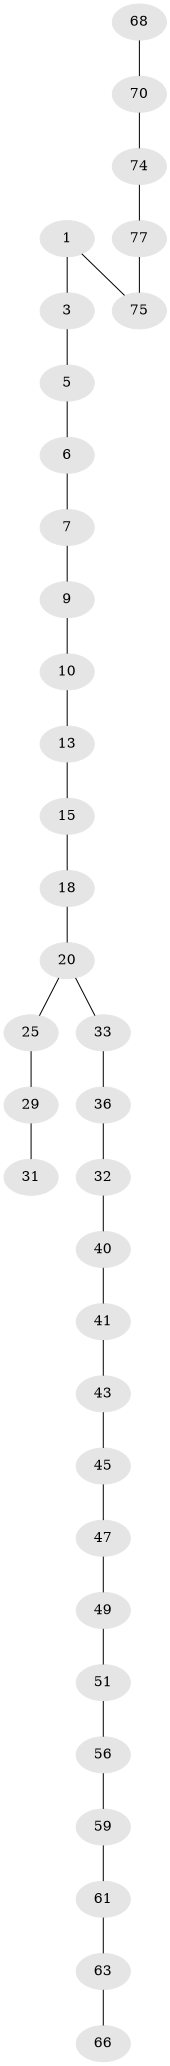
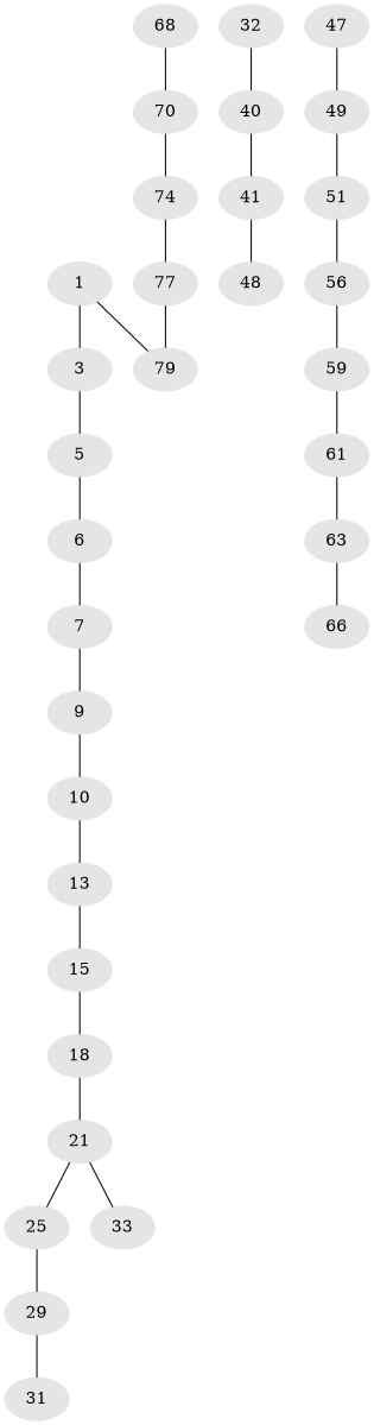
  graph {
    node [color=gray90 style=filled]
    1 [super="+2"]
    3 [super="+4"]
-   79 [super="+80" label=75]
+   79 [super="+80"]
    5
    6
    7 [super="+8"]
    9
    10 [super="+11"]
    13 [super="+14"]
    15 [super="+16"]
    18 [super="+19"]
-   20 [super="+21"]
+   20 [super="+21" label=21]
    25 [super="+26"]
    33 [super="+34"]
    29 [super="+30"]
    31 [super="+32"]
-   36 [super="+37"]
    n18 [label=32 super="+39"]
    40
    41 [super="+42"]
-   43 [super="+44"]
-   45 [super="+46"]
+   43 [super="+44" label=48]
    47 [super="+48"]
    49 [super="+50"]
    51 [super="+52"]
    56 [super="+57"]
    59 [super="+60"]
    61 [super="+62"]
    63 [super="+64"]
    66 [super="+67"]
    68 [super="+69"]
    70 [super="+71"]
    74 [super="+75"]
    77 [super="+78"]
    1 -- 3
    1 -- 79
    3 -- 5
    5 -- 6
    6 -- 7
    7 -- 9
    9 -- 10
    10 -- 13
    13 -- 15
    15 -- 18
    18 -- 20
    20 -- 25
    20 -- 33
    25 -- 29
-   33 -- 36
    29 -- 31
-   36 -- n18
    n18 -- 40
    40 -- 41
    41 -- 43
-   43 -- 45
-   45 -- 47
    47 -- 49
    49 -- 51
    51 -- 56
    56 -- 59
    59 -- 61
    61 -- 63
    63 -- 66
    68 -- 70
    70 -- 74
    74 -- 77
    77 -- 79
  }
